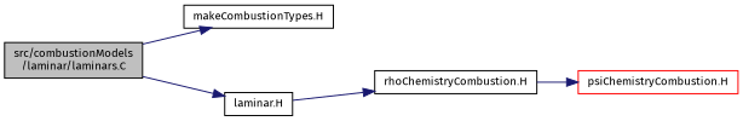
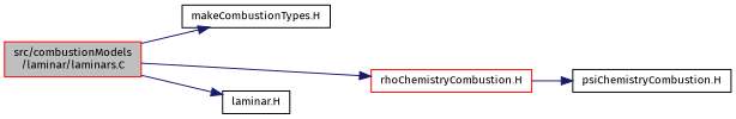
  digraph {
    fontname="Fira Sans"
    rankdir=LR
    node [color=black fontname="Fira Sans" fontsize=10 shape=record]
    edge [color=midnightblue fontname="Fira Sans" fontsize=10 labelfontname=Helvetica labelfontsize=10 style=solid]
-   n1 [fillcolor=grey75 fontcolor=black height=0.2 label="src/combustionModels\l/laminar/laminars.C" style=filled width=0.4]
+   n1 [color=red fillcolor=grey75 fontcolor=black height=0.2 label="src/combustionModels\l/laminar/laminars.C" style=filled width=0.4]
    n2 [height=0.2 label="makeCombustionTypes.H" width=0.4]
-   n3 [height=0.2 label="rhoChemistryCombustion.H" width=0.4]
+   n3 [color=red height=0.2 label="rhoChemistryCombustion.H" width=0.4]
    n4 [height=0.2 label="laminar.H" width=0.4]
-   n5 [color=red height=0.2 label="psiChemistryCombustion.H" width=0.4]
+   n5 [height=0.2 label="psiChemistryCombustion.H" width=0.4]
    n1 -> n2
-   n4 -> n3
+   n1 -> n3
    n1 -> n4
    n3 -> n5
  }
